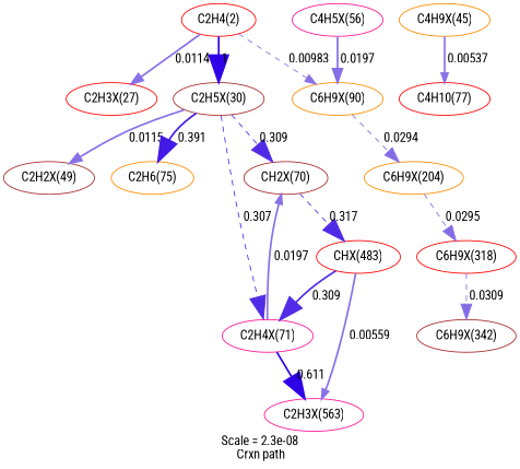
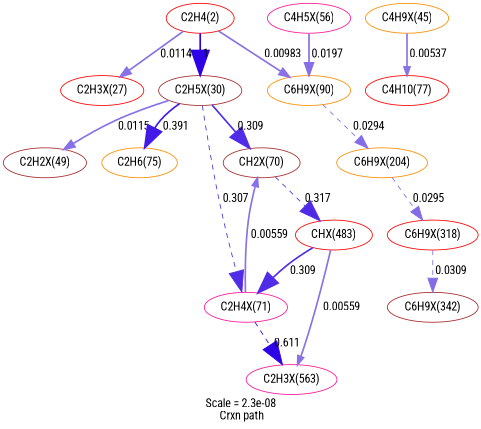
  digraph {
    fontname="Roboto Condensed"
    label="Scale = 2.3e-08\l Crxn path"
    node [color=red fontname="Roboto Condensed"]
    edge [arrowsize=1.31 color="0.7, 0.511, 0.9" fontname="Roboto Condensed" style=bold]
    n1 [label="C2H4(2)"]
    n2 [label="C2H3X(27)"]
    n3 [color=brown label="C2H5X(30)"]
    n4 [color=darkorange label="C6H9X(90)"]
    n5 [color=brown label="C2H2X(49)"]
    n6 [color=darkorange label="C2H6(75)"]
    n7 [color=brown label="CH2X(70)"]
    n8 [color=deeppink label="C2H4X(71)"]
    n9 [color=darkorange label="C6H9X(204)"]
    n10 [label="CHX(483)"]
    n11 [color=deeppink label="C2H3X(563)"]
    n12 [label="C6H9X(318)"]
    n13 [color=deeppink label="C4H5X(56)"]
    n14 [color=brown label="C6H9X(342)"]
    n15 [color=darkorange label="C4H9X(45)"]
    n16 [label="C4H10(77)"]
    n1 -> n2 [label=" 0.0114"]
    n1 -> n3 [arrowsize=3 color="0.7, 1.5, 0.9" label=" 1"]
-   n1 -> n4 [arrowsize=1.26 color="0.7, 0.51, 0.9" label=" 0.00983" style=dashed]
+   n1 -> n4 [arrowsize=1.26 color="0.7, 0.51, 0.9" label=" 0.00983"]
    n3 -> n5 [label=" 0.0115"]
    n3 -> n6 [arrowsize=2.65 color="0.7, 0.891, 0.9" label=" 0.391"]
-   n3 -> n7 [arrowsize=2.56 color="0.7, 0.809, 0.9" label=" 0.309" style=dashed]
+   n3 -> n7 [arrowsize=2.56 color="0.7, 0.809, 0.9" label=" 0.309"]
    n3 -> n8 [arrowsize=2.55 color="0.7, 0.807, 0.9" label=" 0.307" style=dashed]
    n4 -> n9 [arrowsize=1.67 color="0.7, 0.529, 0.9" label=" 0.0294" style=dashed]
    n7 -> n10 [arrowsize=2.57 color="0.7, 0.817, 0.9" label=" 0.317" style=dashed]
-   n8 -> n7 [arrowsize=1.04 color="0.7, 0.506, 0.9" label=" 0.0197"]
-   n8 -> n11 [arrowsize=2.81 color="0.7, 1.11, 0.9" label=" 0.611"]
+   n8 -> n7 [arrowsize=1.04 color="0.7, 0.506, 0.9" label=" 0.00559"]
+   n8 -> n11 [arrowsize=2.81 color="0.7, 1.11, 0.9" label=" 0.611" style=dashed]
    n9 -> n12 [arrowsize=1.67 color="0.7, 0.529, 0.9" label=" 0.0295" style=dashed]
    n10 -> n8 [arrowsize=2.56 color="0.7, 0.809, 0.9" label=" 0.309"]
    n10 -> n11 [arrowsize=1.04 color="0.7, 0.506, 0.9" label=" 0.00559"]
    n12 -> n14 [arrowsize=1.69 color="0.7, 0.531, 0.9" label=" 0.0309" style=dashed]
    n13 -> n4 [arrowsize=1.52 color="0.7, 0.52, 0.9" label=" 0.0197"]
    n15 -> n16 [arrowsize=1.03 color="0.7, 0.505, 0.9" label=" 0.00537"]
  }
